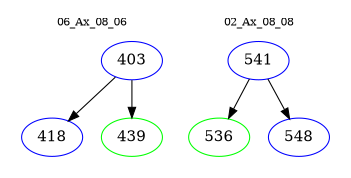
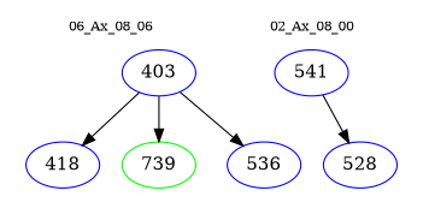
  digraph {
    node [color=blue]
    edge [color=black]
    n1 [label=403]
    n2 [label=418]
-   n3 [color=green label=439]
+   n3 [color=green label=739]
    n4 [label=541]
-   n5 [color=green label=536]
-   n6 [label=548]
+   n5 [label=536]
+   n6 [label=528]
    subgraph cluster_1 {
      color=white
      fontsize=10
      label="06_Ax_08_06"
      n1
      n2
      n3
    }
    subgraph cluster_2 {
      color=white
      fontsize=10
-     label="02_Ax_08_08"
+     label="02_Ax_08_00"
      n4
      n5
      n6
    }
    n1 -> n2
    n1 -> n3
-   n4 -> n5
+   n1 -> n5
    n4 -> n6
  }
